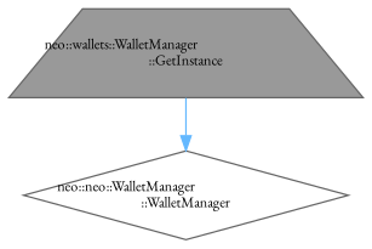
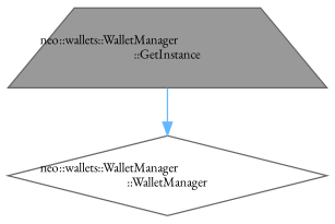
  digraph {
    rankdir=TB
    fontname="EB Garamond"
    node [fontname="EB Garamond" fontsize=10 style=filled]
    n1 [color=gray40 fillcolor=grey60 fontcolor=black height=0.2 label="neo::wallets::WalletManager\l::GetInstance" shape=trapezium width=0.4]
-   n2 [color=grey40 fillcolor=white height=0.2 label="neo::neo::WalletManager\l::WalletManager" shape=diamond width=0.4]
+   n2 [color=grey40 fillcolor=white height=0.2 label="neo::wallets::WalletManager\l::WalletManager" shape=diamond width=0.4]
    n1 -> n2 [color=steelblue1 fontname="EB Garamond" fontsize=10 labelfontname=Helvetica labelfontsize=10 style=solid]
  }
